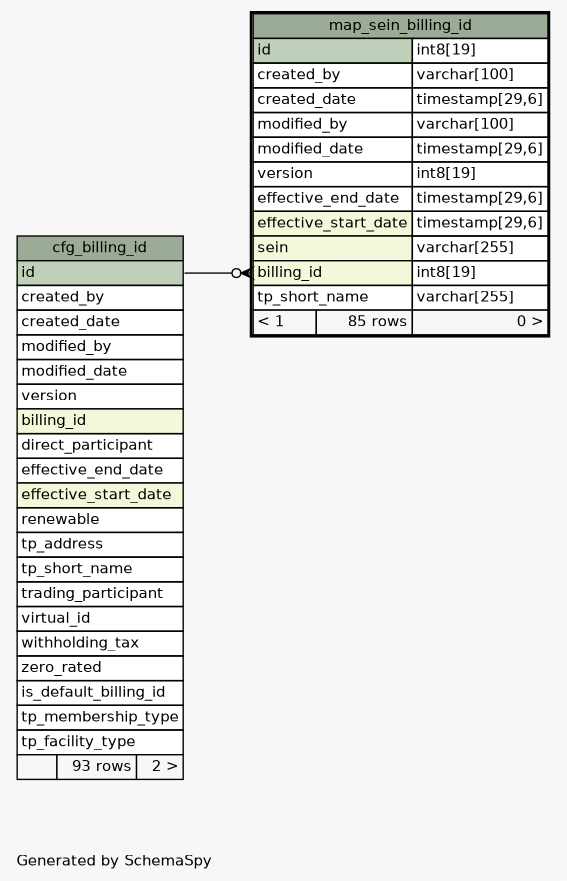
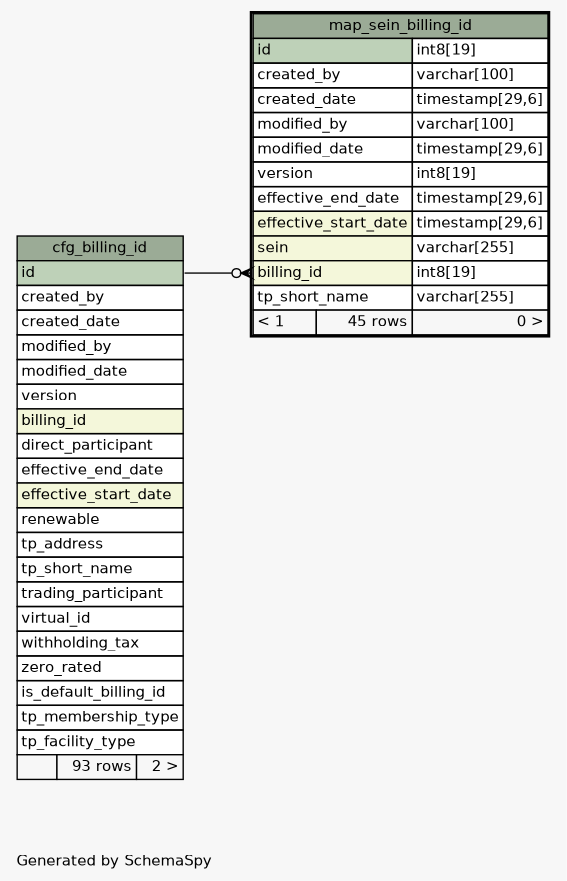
  digraph {
    bgcolor="#f7f7f7"
    fontname="DejaVu Sans"
    fontsize=11
    label="\nGenerated by SchemaSpy"
    labeljust=l
    nodesep=0.18
    rankdir=RL
    ranksep=0.46
    node [fontname="DejaVu Sans" fontsize=11 shape=plaintext]
-   n1 [label=<     <TABLE BORDER="2" CELLBORDER="1" CELLSPACING="0" BGCOLOR="#ffffff">       <TR><TD COLSPAN="3" BGCOLOR="#9bab96" ALIGN="CENTER">map_sein_billing_id</TD></TR>       <TR><TD PORT="id" COLSPAN="2" BGCOLOR="#bed1b8" ALIGN="LEFT">id</TD><TD PORT="id.type" ALIGN="LEFT">int8[19]</TD></TR>       <TR><TD PORT="created_by" COLSPAN="2" ALIGN="LEFT">created_by</TD><TD PORT="created_by.type" ALIGN="LEFT">varchar[100]</TD></TR>       <TR><TD PORT="created_date" COLSPAN="2" ALIGN="LEFT">created_date</TD><TD PORT="created_date.type" ALIGN="LEFT">timestamp[29,6]</TD></TR>       <TR><TD PORT="modified_by" COLSPAN="2" ALIGN="LEFT">modified_by</TD><TD PORT="modified_by.type" ALIGN="LEFT">varchar[100]</TD></TR>       <TR><TD PORT="modified_date" COLSPAN="2" ALIGN="LEFT">modified_date</TD><TD PORT="modified_date.type" ALIGN="LEFT">timestamp[29,6]</TD></TR>       <TR><TD PORT="version" COLSPAN="2" ALIGN="LEFT">version</TD><TD PORT="version.type" ALIGN="LEFT">int8[19]</TD></TR>       <TR><TD PORT="effective_end_date" COLSPAN="2" ALIGN="LEFT">effective_end_date</TD><TD PORT="effective_end_date.type" ALIGN="LEFT">timestamp[29,6]</TD></TR>       <TR><TD PORT="effective_start_date" COLSPAN="2" BGCOLOR="#f4f7da" ALIGN="LEFT">effective_start_date</TD><TD PORT="effective_start_date.type" ALIGN="LEFT">timestamp[29,6]</TD></TR>       <TR><TD PORT="sein" COLSPAN="2" BGCOLOR="#f4f7da" ALIGN="LEFT">sein</TD><TD PORT="sein.type" ALIGN="LEFT">varchar[255]</TD></TR>       <TR><TD PORT="billing_id" COLSPAN="2" BGCOLOR="#f4f7da" ALIGN="LEFT">billing_id</TD><TD PORT="billing_id.type" ALIGN="LEFT">int8[19]</TD></TR>       <TR><TD PORT="tp_short_name" COLSPAN="2" ALIGN="LEFT">tp_short_name</TD><TD PORT="tp_short_name.type" ALIGN="LEFT">varchar[255]</TD></TR>       <TR><TD ALIGN="LEFT" BGCOLOR="#f7f7f7">&lt; 1</TD><TD ALIGN="RIGHT" BGCOLOR="#f7f7f7">85 rows</TD><TD ALIGN="RIGHT" BGCOLOR="#f7f7f7">0 &gt;</TD></TR>     </TABLE>>]
+   n1 [label=<     <TABLE BORDER="2" CELLBORDER="1" CELLSPACING="0" BGCOLOR="#ffffff">       <TR><TD COLSPAN="3" BGCOLOR="#9bab96" ALIGN="CENTER">map_sein_billing_id</TD></TR>       <TR><TD PORT="id" COLSPAN="2" BGCOLOR="#bed1b8" ALIGN="LEFT">id</TD><TD PORT="id.type" ALIGN="LEFT">int8[19]</TD></TR>       <TR><TD PORT="created_by" COLSPAN="2" ALIGN="LEFT">created_by</TD><TD PORT="created_by.type" ALIGN="LEFT">varchar[100]</TD></TR>       <TR><TD PORT="created_date" COLSPAN="2" ALIGN="LEFT">created_date</TD><TD PORT="created_date.type" ALIGN="LEFT">timestamp[29,6]</TD></TR>       <TR><TD PORT="modified_by" COLSPAN="2" ALIGN="LEFT">modified_by</TD><TD PORT="modified_by.type" ALIGN="LEFT">varchar[100]</TD></TR>       <TR><TD PORT="modified_date" COLSPAN="2" ALIGN="LEFT">modified_date</TD><TD PORT="modified_date.type" ALIGN="LEFT">timestamp[29,6]</TD></TR>       <TR><TD PORT="version" COLSPAN="2" ALIGN="LEFT">version</TD><TD PORT="version.type" ALIGN="LEFT">int8[19]</TD></TR>       <TR><TD PORT="effective_end_date" COLSPAN="2" ALIGN="LEFT">effective_end_date</TD><TD PORT="effective_end_date.type" ALIGN="LEFT">timestamp[29,6]</TD></TR>       <TR><TD PORT="effective_start_date" COLSPAN="2" BGCOLOR="#f4f7da" ALIGN="LEFT">effective_start_date</TD><TD PORT="effective_start_date.type" ALIGN="LEFT">timestamp[29,6]</TD></TR>       <TR><TD PORT="sein" COLSPAN="2" BGCOLOR="#f4f7da" ALIGN="LEFT">sein</TD><TD PORT="sein.type" ALIGN="LEFT">varchar[255]</TD></TR>       <TR><TD PORT="billing_id" COLSPAN="2" BGCOLOR="#f4f7da" ALIGN="LEFT">billing_id</TD><TD PORT="billing_id.type" ALIGN="LEFT">int8[19]</TD></TR>       <TR><TD PORT="tp_short_name" COLSPAN="2" ALIGN="LEFT">tp_short_name</TD><TD PORT="tp_short_name.type" ALIGN="LEFT">varchar[255]</TD></TR>       <TR><TD ALIGN="LEFT" BGCOLOR="#f7f7f7">&lt; 1</TD><TD ALIGN="RIGHT" BGCOLOR="#f7f7f7">45 rows</TD><TD ALIGN="RIGHT" BGCOLOR="#f7f7f7">0 &gt;</TD></TR>     </TABLE>>]
    n2 [label=<     <TABLE BORDER="0" CELLBORDER="1" CELLSPACING="0" BGCOLOR="#ffffff">       <TR><TD COLSPAN="3" BGCOLOR="#9bab96" ALIGN="CENTER">cfg_billing_id</TD></TR>       <TR><TD PORT="id" COLSPAN="3" BGCOLOR="#bed1b8" ALIGN="LEFT">id</TD></TR>       <TR><TD PORT="created_by" COLSPAN="3" ALIGN="LEFT">created_by</TD></TR>       <TR><TD PORT="created_date" COLSPAN="3" ALIGN="LEFT">created_date</TD></TR>       <TR><TD PORT="modified_by" COLSPAN="3" ALIGN="LEFT">modified_by</TD></TR>       <TR><TD PORT="modified_date" COLSPAN="3" ALIGN="LEFT">modified_date</TD></TR>       <TR><TD PORT="version" COLSPAN="3" ALIGN="LEFT">version</TD></TR>       <TR><TD PORT="billing_id" COLSPAN="3" BGCOLOR="#f4f7da" ALIGN="LEFT">billing_id</TD></TR>       <TR><TD PORT="direct_participant" COLSPAN="3" ALIGN="LEFT">direct_participant</TD></TR>       <TR><TD PORT="effective_end_date" COLSPAN="3" ALIGN="LEFT">effective_end_date</TD></TR>       <TR><TD PORT="effective_start_date" COLSPAN="3" BGCOLOR="#f4f7da" ALIGN="LEFT">effective_start_date</TD></TR>       <TR><TD PORT="renewable" COLSPAN="3" ALIGN="LEFT">renewable</TD></TR>       <TR><TD PORT="tp_address" COLSPAN="3" ALIGN="LEFT">tp_address</TD></TR>       <TR><TD PORT="tp_short_name" COLSPAN="3" ALIGN="LEFT">tp_short_name</TD></TR>       <TR><TD PORT="trading_participant" COLSPAN="3" ALIGN="LEFT">trading_participant</TD></TR>       <TR><TD PORT="virtual_id" COLSPAN="3" ALIGN="LEFT">virtual_id</TD></TR>       <TR><TD PORT="withholding_tax" COLSPAN="3" ALIGN="LEFT">withholding_tax</TD></TR>       <TR><TD PORT="zero_rated" COLSPAN="3" ALIGN="LEFT">zero_rated</TD></TR>       <TR><TD PORT="is_default_billing_id" COLSPAN="3" ALIGN="LEFT">is_default_billing_id</TD></TR>       <TR><TD PORT="tp_membership_type" COLSPAN="3" ALIGN="LEFT">tp_membership_type</TD></TR>       <TR><TD PORT="tp_facility_type" COLSPAN="3" ALIGN="LEFT">tp_facility_type</TD></TR>       <TR><TD ALIGN="LEFT" BGCOLOR="#f7f7f7">  </TD><TD ALIGN="RIGHT" BGCOLOR="#f7f7f7">93 rows</TD><TD ALIGN="RIGHT" BGCOLOR="#f7f7f7">2 &gt;</TD></TR>     </TABLE>>]
    n1 -> n2 [arrowhead=none arrowsize=0.8 arrowtail=crowodot dir=back headport="id:e" tailport="billing_id:w" fontname="DejaVu Sans"]
  }
